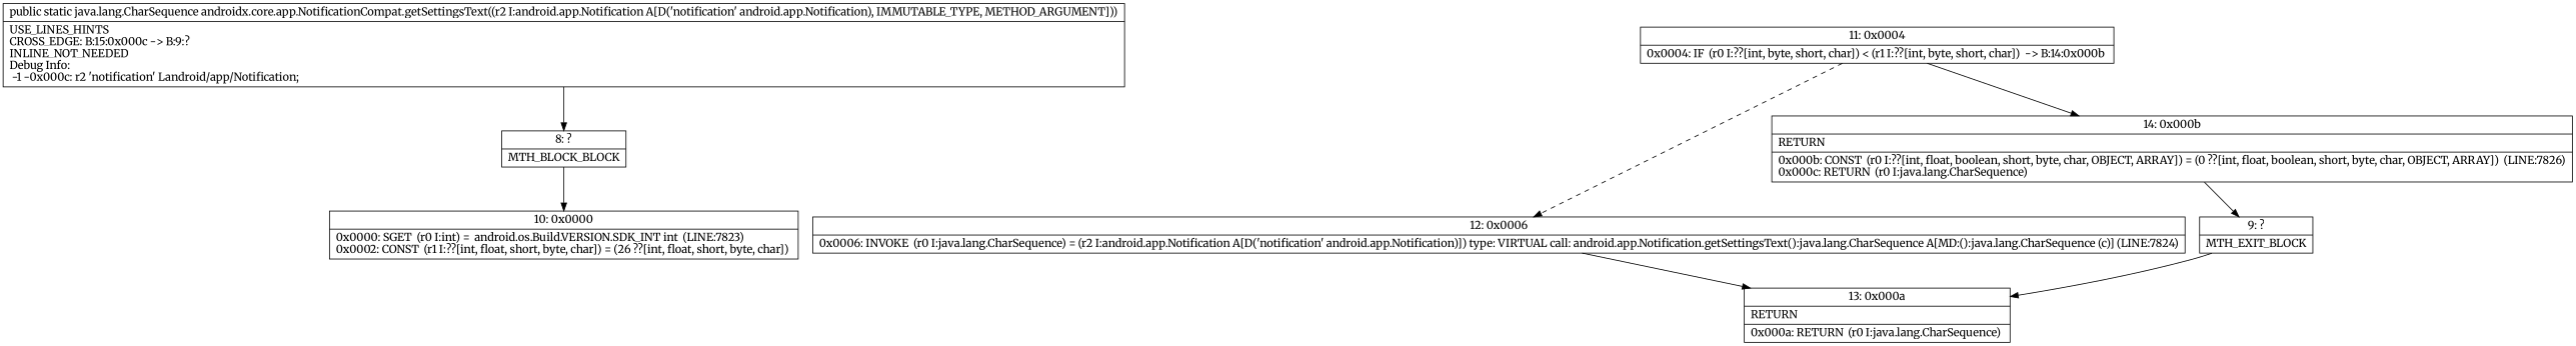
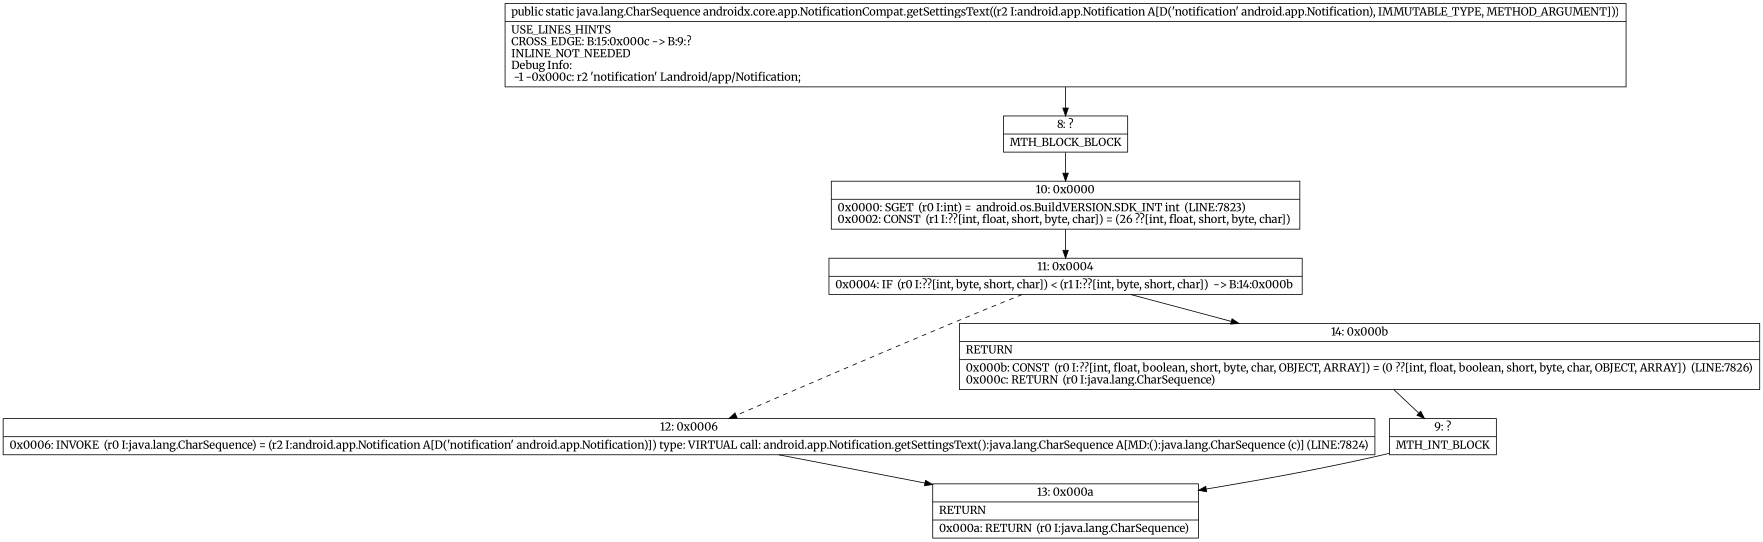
  digraph {
    fontname=Merriweather
    node [fontname=Merriweather shape=record]
    edge [fontname=Merriweather]
    n1 [label="{8\:\ ?|MTH_BLOCK_BLOCK\l}"]
    n2 [label="{10\:\ 0x0000|0x0000: SGET  (r0 I:int) =  android.os.Build.VERSION.SDK_INT int  (LINE:7823)\l0x0002: CONST  (r1 I:??[int, float, short, byte, char]) = (26 ??[int, float, short, byte, char]) \l}"]
    n3 [label="{11\:\ 0x0004|0x0004: IF  (r0 I:??[int, byte, short, char]) \< (r1 I:??[int, byte, short, char])  \-\> B:14:0x000b \l}"]
    n4 [label="{12\:\ 0x0006|0x0006: INVOKE  (r0 I:java.lang.CharSequence) = (r2 I:android.app.Notification A[D('notification' android.app.Notification)]) type: VIRTUAL call: android.app.Notification.getSettingsText():java.lang.CharSequence A[MD:():java.lang.CharSequence (c)] (LINE:7824)\l}"]
    n5 [label="{14\:\ 0x000b|RETURN\l|0x000b: CONST  (r0 I:??[int, float, boolean, short, byte, char, OBJECT, ARRAY]) = (0 ??[int, float, boolean, short, byte, char, OBJECT, ARRAY])  (LINE:7826)\l0x000c: RETURN  (r0 I:java.lang.CharSequence) \l}"]
    n6 [label="{13\:\ 0x000a|RETURN\l|0x000a: RETURN  (r0 I:java.lang.CharSequence) \l}"]
-   n7 [label="{9\:\ ?|MTH_EXIT_BLOCK\l}"]
+   n7 [label="{9\:\ ?|MTH_INT_BLOCK\l}"]
    n8 [label="{public static java.lang.CharSequence androidx.core.app.NotificationCompat.getSettingsText((r2 I:android.app.Notification A[D('notification' android.app.Notification), IMMUTABLE_TYPE, METHOD_ARGUMENT]))  | USE_LINES_HINTS\lCROSS_EDGE: B:15:0x000c \-\> B:9:?\lINLINE_NOT_NEEDED\lDebug Info:\l  \-1 \-0x000c: r2 'notification' Landroid\/app\/Notification;\l}"]
    n1 -> n2
+   n2 -> n3
    n3 -> n4 [style=dashed]
    n3 -> n5
    n4 -> n6
    n5 -> n7
    n7 -> n6
    n8 -> n1
  }
